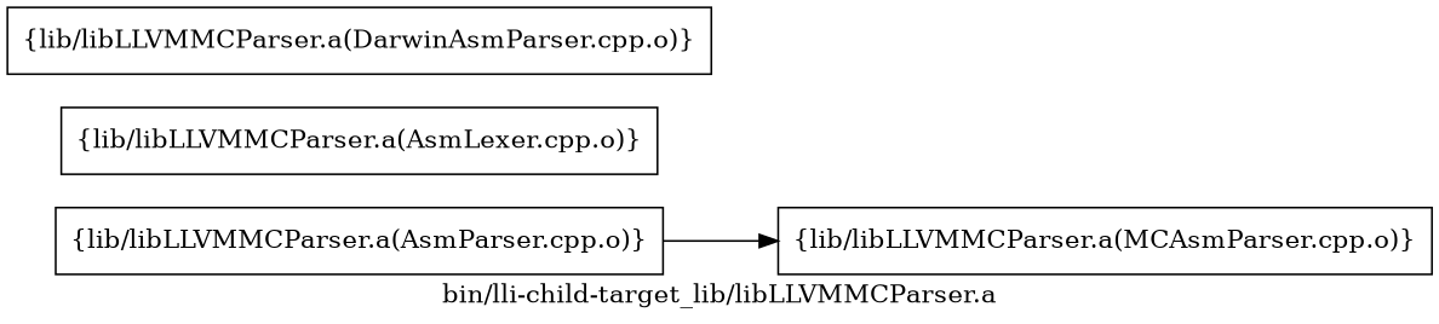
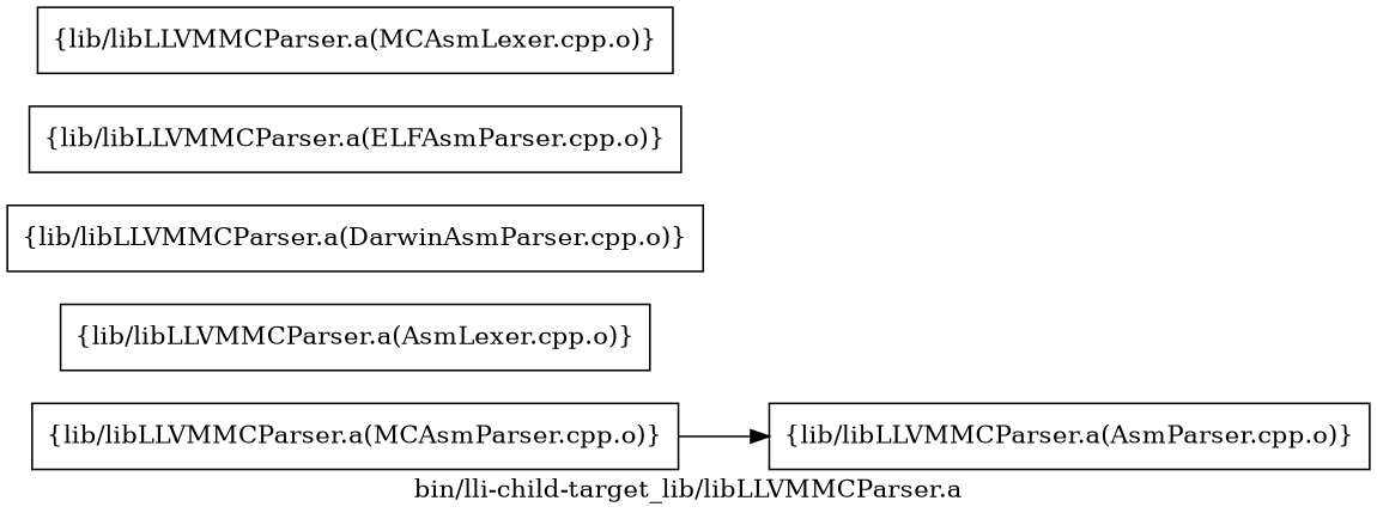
  digraph {
    label="bin/lli-child-target_lib/libLLVMMCParser.a"
    rankdir=LR
    node [group=0 shape=box]
    n1 [label="{lib/libLLVMMCParser.a(AsmParser.cpp.o)}"]
    n2 [label="{lib/libLLVMMCParser.a(MCAsmParser.cpp.o)}"]
    n3 [label="{lib/libLLVMMCParser.a(AsmLexer.cpp.o)}"]
    n4 [label="{lib/libLLVMMCParser.a(DarwinAsmParser.cpp.o)}"]
+   n5 [label="{lib/libLLVMMCParser.a(ELFAsmParser.cpp.o)}"]
+   n6 [label="{lib/libLLVMMCParser.a(MCAsmLexer.cpp.o)}"]
    subgraph sub_1 {
      rank=same
      n1
    }
-   n1 -> n2
+   n2 -> n1
  }
